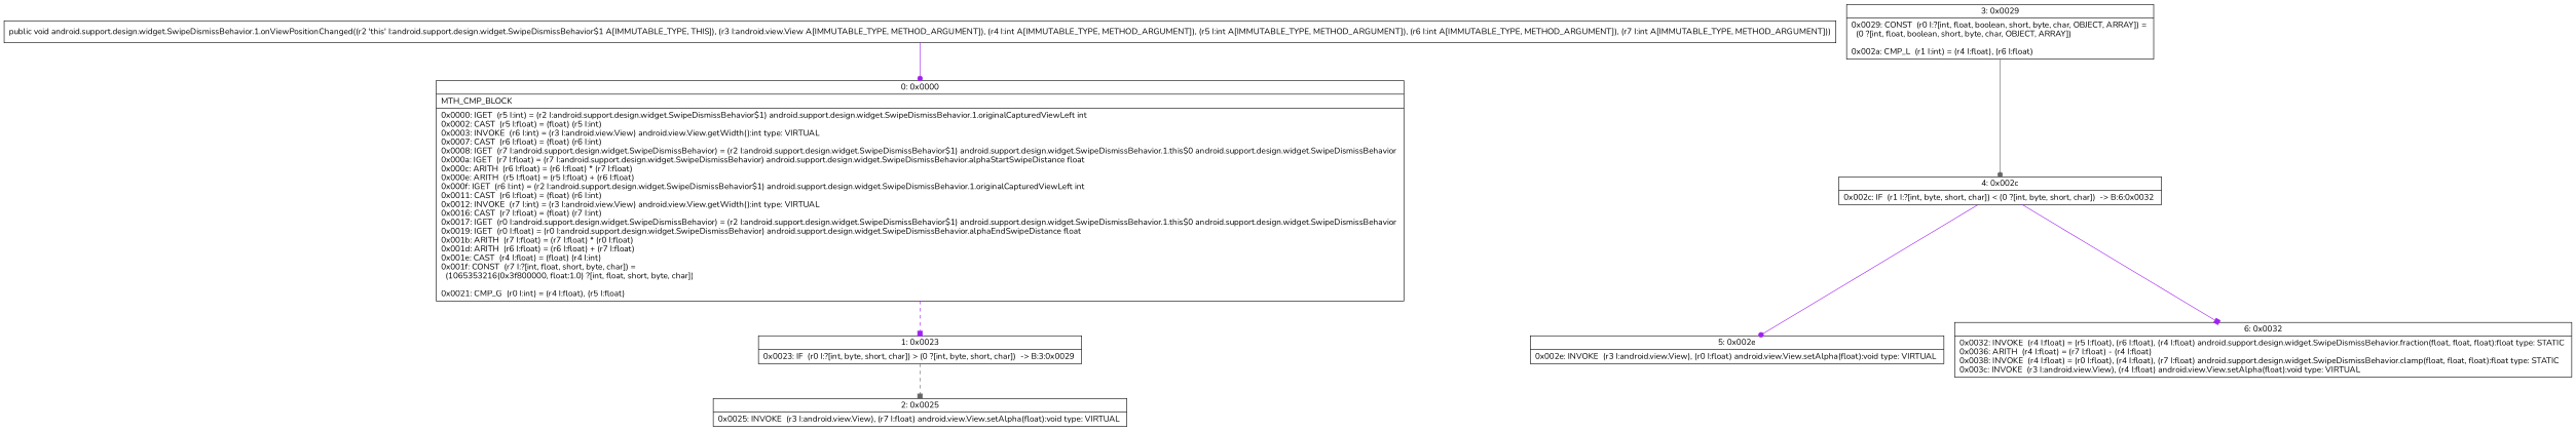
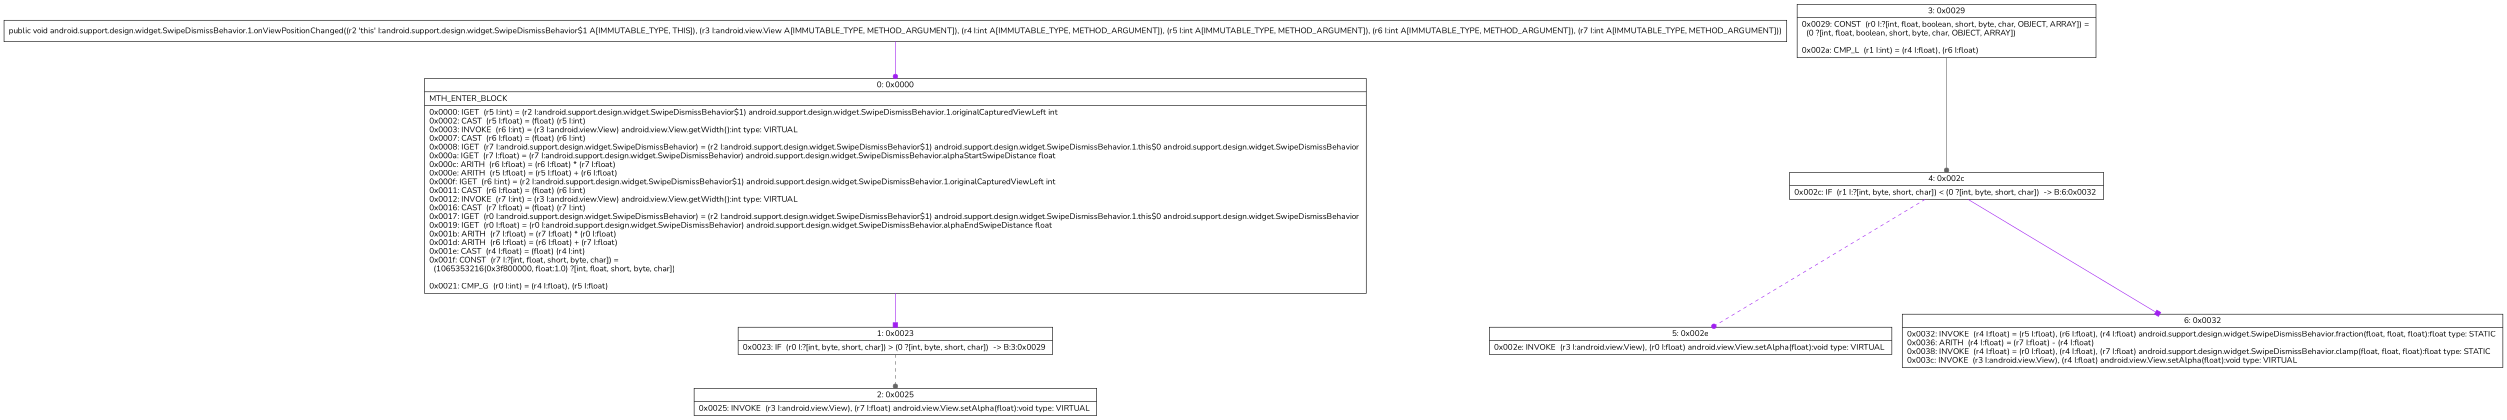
  digraph {
    fontname=Nunito
    node [fontname=Nunito shape=record]
    edge [arrowhead=dot color=purple fontname=Nunito]
-   n1 [label="{0\:\ 0x0000|MTH_CMP_BLOCK\l|0x0000: IGET  (r5 I:int) = (r2 I:android.support.design.widget.SwipeDismissBehavior$1) android.support.design.widget.SwipeDismissBehavior.1.originalCapturedViewLeft int \l0x0002: CAST  (r5 I:float) = (float) (r5 I:int) \l0x0003: INVOKE  (r6 I:int) = (r3 I:android.view.View) android.view.View.getWidth():int type: VIRTUAL \l0x0007: CAST  (r6 I:float) = (float) (r6 I:int) \l0x0008: IGET  (r7 I:android.support.design.widget.SwipeDismissBehavior) = (r2 I:android.support.design.widget.SwipeDismissBehavior$1) android.support.design.widget.SwipeDismissBehavior.1.this$0 android.support.design.widget.SwipeDismissBehavior \l0x000a: IGET  (r7 I:float) = (r7 I:android.support.design.widget.SwipeDismissBehavior) android.support.design.widget.SwipeDismissBehavior.alphaStartSwipeDistance float \l0x000c: ARITH  (r6 I:float) = (r6 I:float) * (r7 I:float) \l0x000e: ARITH  (r5 I:float) = (r5 I:float) + (r6 I:float) \l0x000f: IGET  (r6 I:int) = (r2 I:android.support.design.widget.SwipeDismissBehavior$1) android.support.design.widget.SwipeDismissBehavior.1.originalCapturedViewLeft int \l0x0011: CAST  (r6 I:float) = (float) (r6 I:int) \l0x0012: INVOKE  (r7 I:int) = (r3 I:android.view.View) android.view.View.getWidth():int type: VIRTUAL \l0x0016: CAST  (r7 I:float) = (float) (r7 I:int) \l0x0017: IGET  (r0 I:android.support.design.widget.SwipeDismissBehavior) = (r2 I:android.support.design.widget.SwipeDismissBehavior$1) android.support.design.widget.SwipeDismissBehavior.1.this$0 android.support.design.widget.SwipeDismissBehavior \l0x0019: IGET  (r0 I:float) = (r0 I:android.support.design.widget.SwipeDismissBehavior) android.support.design.widget.SwipeDismissBehavior.alphaEndSwipeDistance float \l0x001b: ARITH  (r7 I:float) = (r7 I:float) * (r0 I:float) \l0x001d: ARITH  (r6 I:float) = (r6 I:float) + (r7 I:float) \l0x001e: CAST  (r4 I:float) = (float) (r4 I:int) \l0x001f: CONST  (r7 I:?[int, float, short, byte, char]) = \l  (1065353216(0x3f800000, float:1.0) ?[int, float, short, byte, char])\l \l0x0021: CMP_G  (r0 I:int) = (r4 I:float), (r5 I:float) \l}"]
+   n1 [label="{0\:\ 0x0000|MTH_ENTER_BLOCK\l|0x0000: IGET  (r5 I:int) = (r2 I:android.support.design.widget.SwipeDismissBehavior$1) android.support.design.widget.SwipeDismissBehavior.1.originalCapturedViewLeft int \l0x0002: CAST  (r5 I:float) = (float) (r5 I:int) \l0x0003: INVOKE  (r6 I:int) = (r3 I:android.view.View) android.view.View.getWidth():int type: VIRTUAL \l0x0007: CAST  (r6 I:float) = (float) (r6 I:int) \l0x0008: IGET  (r7 I:android.support.design.widget.SwipeDismissBehavior) = (r2 I:android.support.design.widget.SwipeDismissBehavior$1) android.support.design.widget.SwipeDismissBehavior.1.this$0 android.support.design.widget.SwipeDismissBehavior \l0x000a: IGET  (r7 I:float) = (r7 I:android.support.design.widget.SwipeDismissBehavior) android.support.design.widget.SwipeDismissBehavior.alphaStartSwipeDistance float \l0x000c: ARITH  (r6 I:float) = (r6 I:float) * (r7 I:float) \l0x000e: ARITH  (r5 I:float) = (r5 I:float) + (r6 I:float) \l0x000f: IGET  (r6 I:int) = (r2 I:android.support.design.widget.SwipeDismissBehavior$1) android.support.design.widget.SwipeDismissBehavior.1.originalCapturedViewLeft int \l0x0011: CAST  (r6 I:float) = (float) (r6 I:int) \l0x0012: INVOKE  (r7 I:int) = (r3 I:android.view.View) android.view.View.getWidth():int type: VIRTUAL \l0x0016: CAST  (r7 I:float) = (float) (r7 I:int) \l0x0017: IGET  (r0 I:android.support.design.widget.SwipeDismissBehavior) = (r2 I:android.support.design.widget.SwipeDismissBehavior$1) android.support.design.widget.SwipeDismissBehavior.1.this$0 android.support.design.widget.SwipeDismissBehavior \l0x0019: IGET  (r0 I:float) = (r0 I:android.support.design.widget.SwipeDismissBehavior) android.support.design.widget.SwipeDismissBehavior.alphaEndSwipeDistance float \l0x001b: ARITH  (r7 I:float) = (r7 I:float) * (r0 I:float) \l0x001d: ARITH  (r6 I:float) = (r6 I:float) + (r7 I:float) \l0x001e: CAST  (r4 I:float) = (float) (r4 I:int) \l0x001f: CONST  (r7 I:?[int, float, short, byte, char]) = \l  (1065353216(0x3f800000, float:1.0) ?[int, float, short, byte, char])\l \l0x0021: CMP_G  (r0 I:int) = (r4 I:float), (r5 I:float) \l}"]
    n2 [label="{1\:\ 0x0023|0x0023: IF  (r0 I:?[int, byte, short, char]) \> (0 ?[int, byte, short, char])  \-\> B:3:0x0029 \l}"]
    n3 [label="{2\:\ 0x0025|0x0025: INVOKE  (r3 I:android.view.View), (r7 I:float) android.view.View.setAlpha(float):void type: VIRTUAL \l}"]
    n4 [label="{3\:\ 0x0029|0x0029: CONST  (r0 I:?[int, float, boolean, short, byte, char, OBJECT, ARRAY]) = \l  (0 ?[int, float, boolean, short, byte, char, OBJECT, ARRAY])\l \l0x002a: CMP_L  (r1 I:int) = (r4 I:float), (r6 I:float) \l}"]
    n5 [label="{4\:\ 0x002c|0x002c: IF  (r1 I:?[int, byte, short, char]) \< (0 ?[int, byte, short, char])  \-\> B:6:0x0032 \l}"]
    n6 [label="{5\:\ 0x002e|0x002e: INVOKE  (r3 I:android.view.View), (r0 I:float) android.view.View.setAlpha(float):void type: VIRTUAL \l}"]
    n7 [label="{6\:\ 0x0032|0x0032: INVOKE  (r4 I:float) = (r5 I:float), (r6 I:float), (r4 I:float) android.support.design.widget.SwipeDismissBehavior.fraction(float, float, float):float type: STATIC \l0x0036: ARITH  (r4 I:float) = (r7 I:float) \- (r4 I:float) \l0x0038: INVOKE  (r4 I:float) = (r0 I:float), (r4 I:float), (r7 I:float) android.support.design.widget.SwipeDismissBehavior.clamp(float, float, float):float type: STATIC \l0x003c: INVOKE  (r3 I:android.view.View), (r4 I:float) android.view.View.setAlpha(float):void type: VIRTUAL \l}"]
    n8 [label="{public void android.support.design.widget.SwipeDismissBehavior.1.onViewPositionChanged((r2 'this' I:android.support.design.widget.SwipeDismissBehavior$1 A[IMMUTABLE_TYPE, THIS]), (r3 I:android.view.View A[IMMUTABLE_TYPE, METHOD_ARGUMENT]), (r4 I:int A[IMMUTABLE_TYPE, METHOD_ARGUMENT]), (r5 I:int A[IMMUTABLE_TYPE, METHOD_ARGUMENT]), (r6 I:int A[IMMUTABLE_TYPE, METHOD_ARGUMENT]), (r7 I:int A[IMMUTABLE_TYPE, METHOD_ARGUMENT])) }"]
-   n1 -> n2 [arrowhead=box style=dashed]
-   n2 -> n3 [arrowhead=box color=gray40 style=dashed]
+   n1 -> n2 [arrowhead=box]
+   n2 -> n3 [color=gray40 style=dashed]
    n4 -> n5 [color=gray40]
-   n5 -> n6 [style=solid]
+   n5 -> n6 [style=dashed]
    n5 -> n7 [arrowhead=box]
    n8 -> n1
  }
